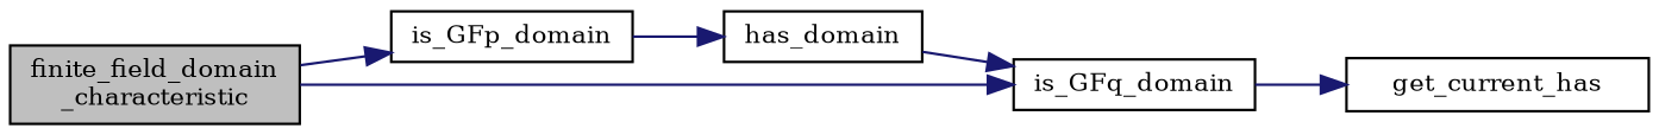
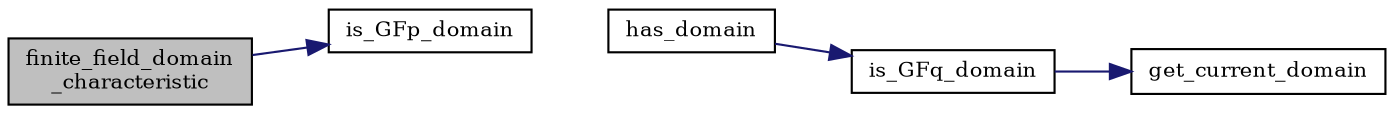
  digraph {
    fontname="DejaVu Serif"
    rankdir=LR
    node [color=black fillcolor=white fontname="DejaVu Serif" fontsize=10 shape=record style=filled]
    edge [color=midnightblue fontname="DejaVu Serif" fontsize=10 labelfontname=Helvetica labelfontsize=10 style=solid]
    n1 [fillcolor=grey75 fontcolor=black height=0.2 label="finite_field_domain\l_characteristic" width=0.4]
    n2 [height=0.2 label=is_GFp_domain width=0.4]
    n3 [height=0.2 label=is_GFq_domain width=0.4]
    n4 [height=0.2 label=has_domain width=0.4]
-   n5 [height=0.2 label=get_current_has width=0.4]
+   n5 [height=0.2 label=get_current_domain width=0.4]
    n1 -> n2
-   n1 -> n3
-   n2 -> n4
    n3 -> n5
    n4 -> n3
  }
